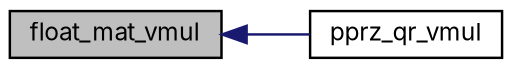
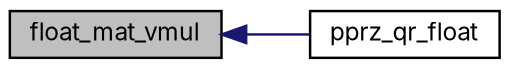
  digraph {
    rankdir=LR
    fontname=Inter
    node [color=black fontname=Inter fontsize=10 shape=record style=filled]
    n1 [fillcolor=grey75 fontcolor=black height=0.2 label=float_mat_vmul width=0.4]
-   n2 [fillcolor=white height=0.2 label=pprz_qr_vmul width=0.4]
+   n2 [fillcolor=white height=0.2 label=pprz_qr_float width=0.4]
    n1 -> n2 [color=midnightblue dir=back fontname=Inter fontsize=10 labelfontname=FreeSans labelfontsize=10 style=solid]
  }
